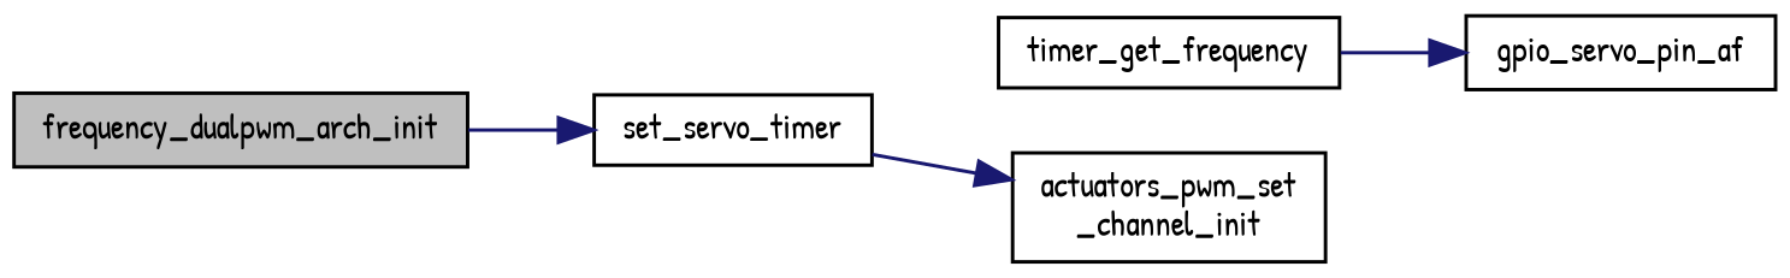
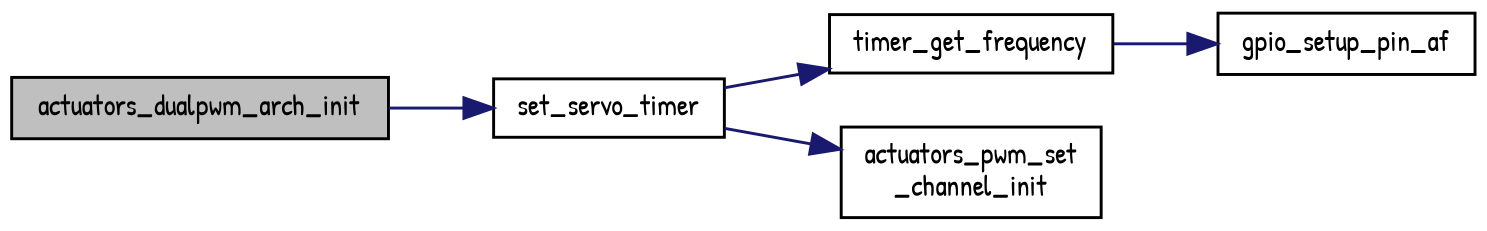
  digraph {
    fontname="Patrick Hand"
    rankdir=LR
    node [color=black fillcolor=white fontname="Patrick Hand" fontsize=10 shape=record style=filled]
    edge [color=midnightblue fontname="Patrick Hand" fontsize=10 labelfontname=FreeSans labelfontsize=10 style=solid]
-   n1 [fillcolor=grey75 fontcolor=black height=0.2 label=frequency_dualpwm_arch_init width=0.4]
+   n1 [fillcolor=grey75 fontcolor=black height=0.2 label=actuators_dualpwm_arch_init width=0.4]
    n2 [height=0.2 label=set_servo_timer width=0.4]
-   n3 [height=0.2 label=gpio_servo_pin_af width=0.4]
+   n3 [height=0.2 label=gpio_setup_pin_af width=0.4]
    n4 [height=0.2 label=timer_get_frequency width=0.4]
    n5 [height=0.2 label="actuators_pwm_set\l_channel_init" width=0.4]
    n1 -> n2
+   n2 -> n4
    n2 -> n5
    n4 -> n3
  }
